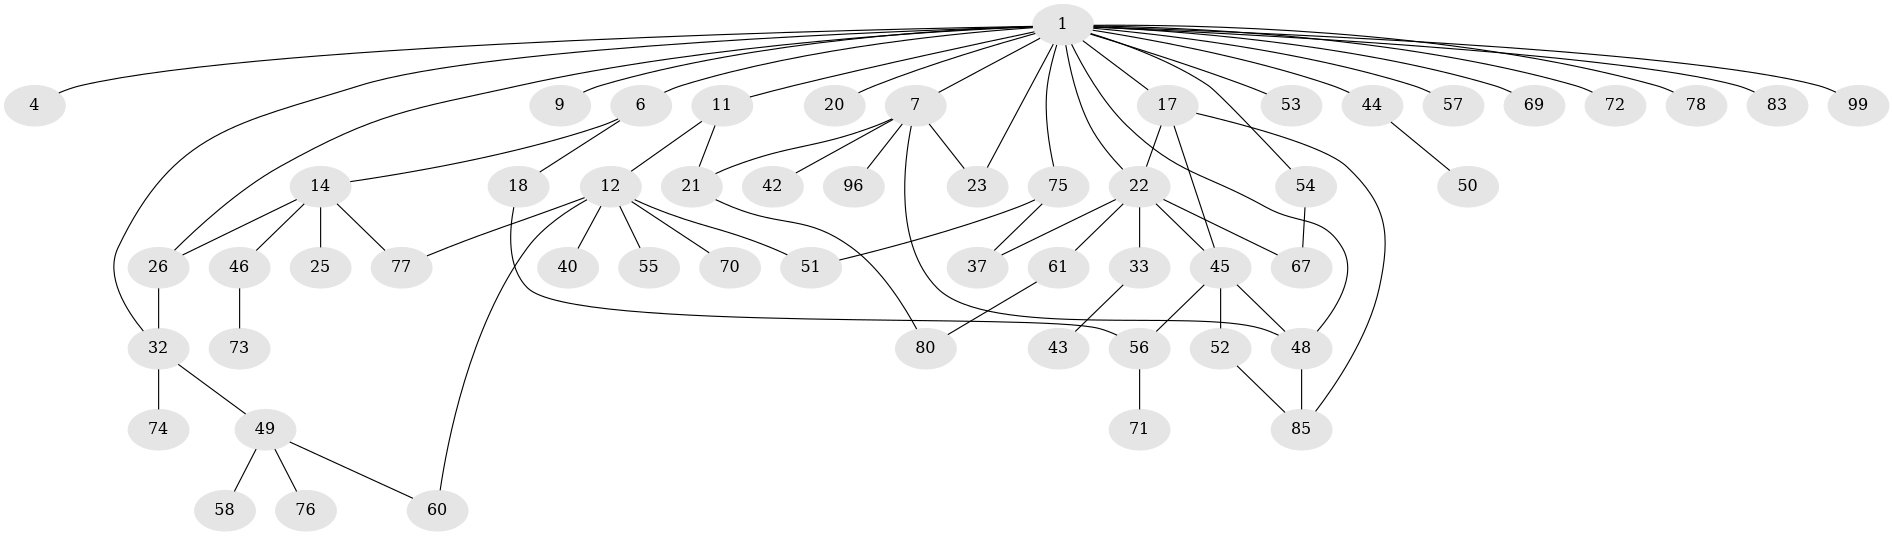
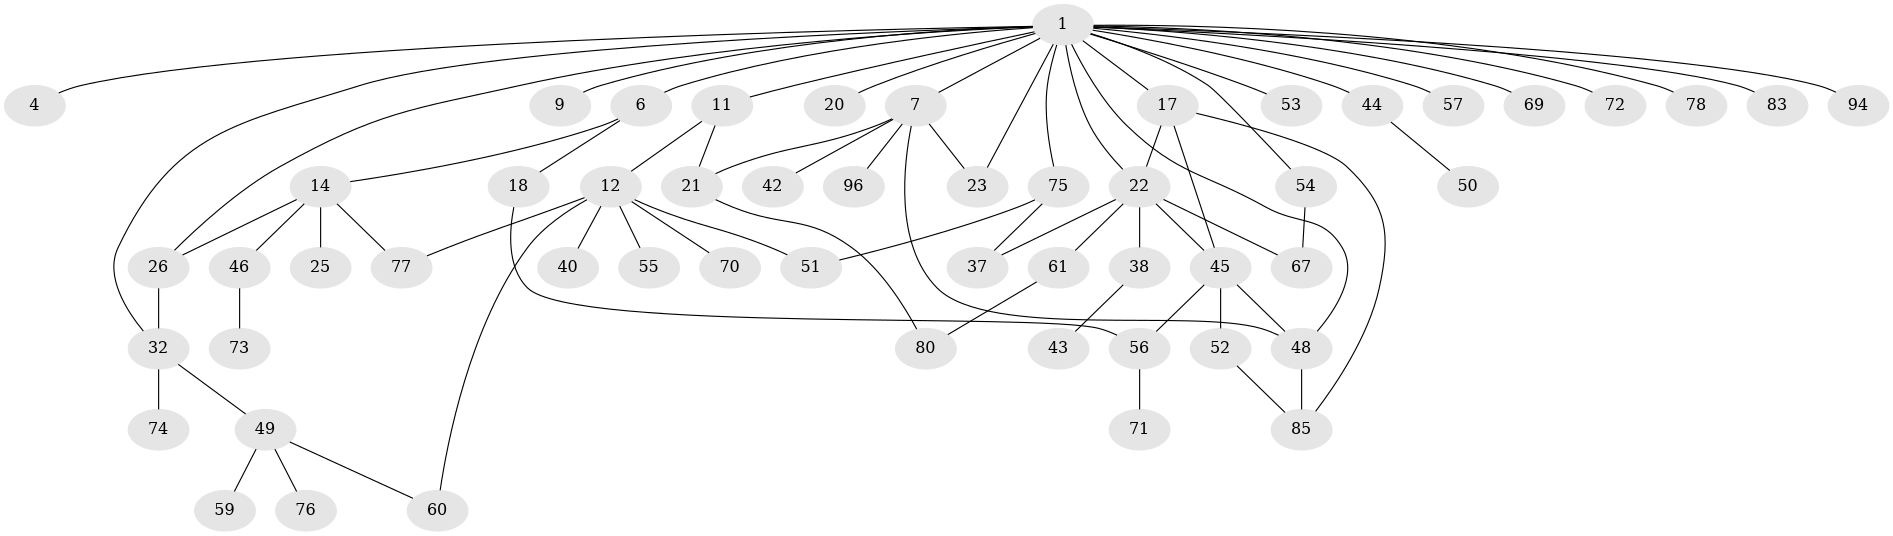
  graph {
    node [color=gray90 style=filled]
    1 [super="+3+15+2"]
    4 [super="+66"]
    6 [super="+102+31"]
    7
    9
    11
    17 [super="+33+24"]
    20 [super="+36+39"]
    22 [super="+64+26"]
    23
    n11 [label=26 super="+63"]
    32
    n13 [label=75]
    44
    48 [super="+59+82"]
    53 [super="+79"]
    54 [super="+75"]
    57
    69
    72
    78 [super="+84"]
    83
-   94 [label=99]
+   94
    14 [super="+19"]
    18
    21 [super="+99+30"]
    42
    96
    12 [super="+41+34+106+13+47"]
    40
    51 [super="+87"]
    55
    60 [super="+103"]
    70
    77 [super="+88+81"]
    45
    85
    37 [super="+62"]
-   38 [label=33]
+   38
    61
    67
    49 [super="+97"]
    74
    50
    25
    46 [super="+104"]
    56
    80
    73
    52
    71 [super="+107"]
    43 [super="+86"]
-   58
+   58 [label=59]
    76
    1 -- 4
    1 -- 6 [weight=2]
    1 -- 7
    1 -- 9
    1 -- 11
    1 -- 17 [weight=2]
    1 -- 20 [weight=2]
    1 -- 22
    1 -- 23
    1 -- n11
    1 -- 32
    1 -- n13
    1 -- 44
    1 -- 48
    1 -- 53
    1 -- 54
    1 -- 57
    1 -- 69
    1 -- 72
    1 -- 78
    1 -- 83
    1 -- 94
    6 -- 14
    6 -- 18
    7 -- 23
    7 -- 48 [weight=2]
    7 -- 21
    7 -- 42
    7 -- 96
    11 -- 21
    11 -- 12
    17 -- 22
    17 -- 45
    17 -- 85
    22 -- 45
    22 -- 37
    22 -- 38
    22 -- 61
    22 -- 67
    n11 -- 32
    32 -- 49
    32 -- 74
    n13 -- 51
    n13 -- 37
    44 -- 50
    48 -- 85
    54 -- 67
    14 -- n11
    14 -- 77
    14 -- 25
    14 -- 46
    18 -- 56
    21 -- 80
    12 -- 40
    12 -- 51
    12 -- 55
    12 -- 60
    12 -- 70
    12 -- 77
    45 -- 48
    45 -- 56
    45 -- 52
    38 -- 43
    61 -- 80
    49 -- 60
    49 -- 58
    49 -- 76
    46 -- 73
    56 -- 71
    52 -- 85
  }
